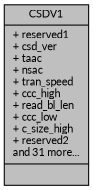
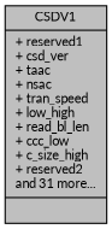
  digraph {
    fontname=Lato
-   n1 [color=black fillcolor=grey75 fontcolor=black fontname=Lato fontsize=10 height=0.2 label="{CSDV1\n|+ reserved1\l+ csd_ver\l+ taac\l+ nsac\l+ tran_speed\l+ ccc_high\l+ read_bl_len\l+ ccc_low\l+ c_size_high\l+ reserved2\land 31 more...\l|}" shape=record style=filled width=0.4]
+   n1 [color=black fillcolor=grey75 fontcolor=black fontname=Lato fontsize=10 height=0.2 label="{CSDV1\n|+ reserved1\l+ csd_ver\l+ taac\l+ nsac\l+ tran_speed\l+ low_high\l+ read_bl_len\l+ ccc_low\l+ c_size_high\l+ reserved2\land 31 more...\l|}" shape=record style=filled width=0.4]
  }
